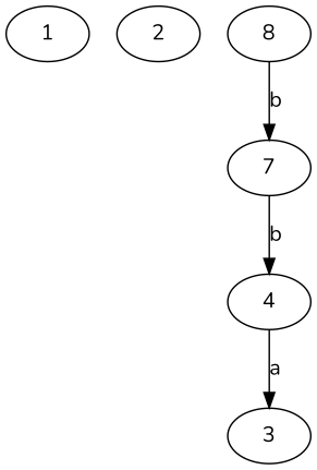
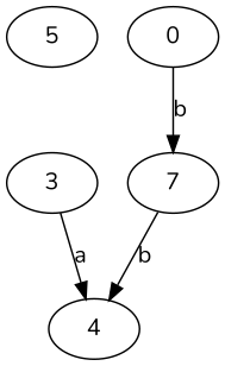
  strict digraph {
    fontname=Nunito
    node [fontname=Nunito]
    edge [fontname=Nunito]
-   1
-   2
+   1 [label=5]
    3
    4
    7
-   0 [label=8]
-   4 -> 3 [label=a]
+   0
+   3 -> 4 [label=a]
    7 -> 4 [label=b]
    0 -> 7 [label=b]
  }
